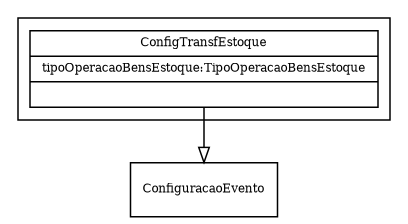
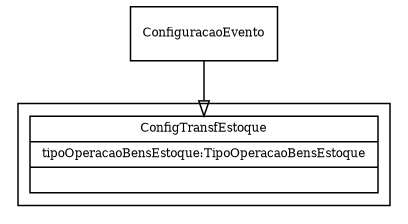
  digraph {
    fontname="Times-Roman"
    fontsize=8
    node [fontname="Times-Roman" fontsize=8 shape=record]
    n1 [label="{ConfigTransfEstoque|tipoOperacaoBensEstoque:TipoOperacaoBensEstoque\l|\l}"]
    ConfiguracaoEvento
    subgraph cluster_1 {
      n1
    }
-   n1 -> ConfiguracaoEvento [arrowhead=empty fontname="Times-Roman" fontsize=8]
+   ConfiguracaoEvento -> n1 [arrowhead=empty fontname="Times-Roman" fontsize=8]
  }
